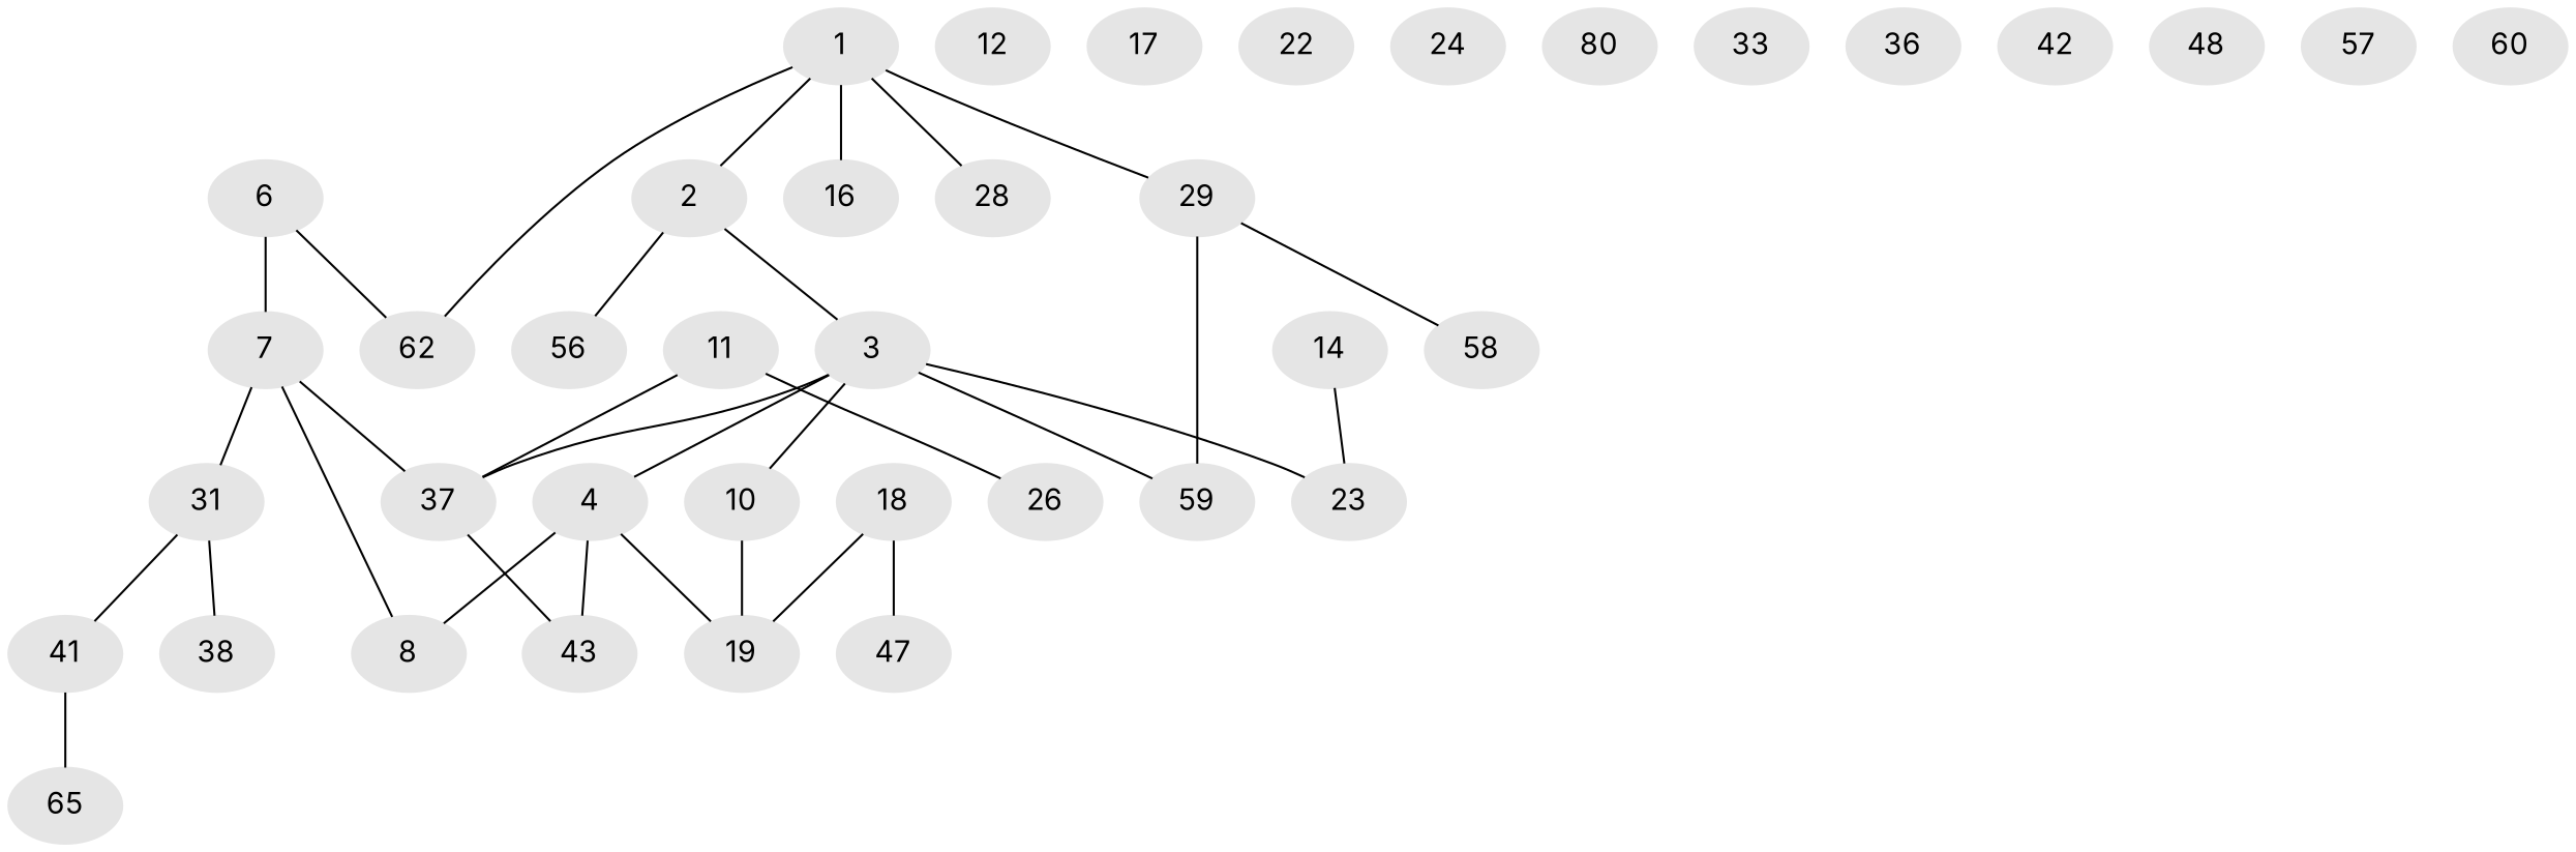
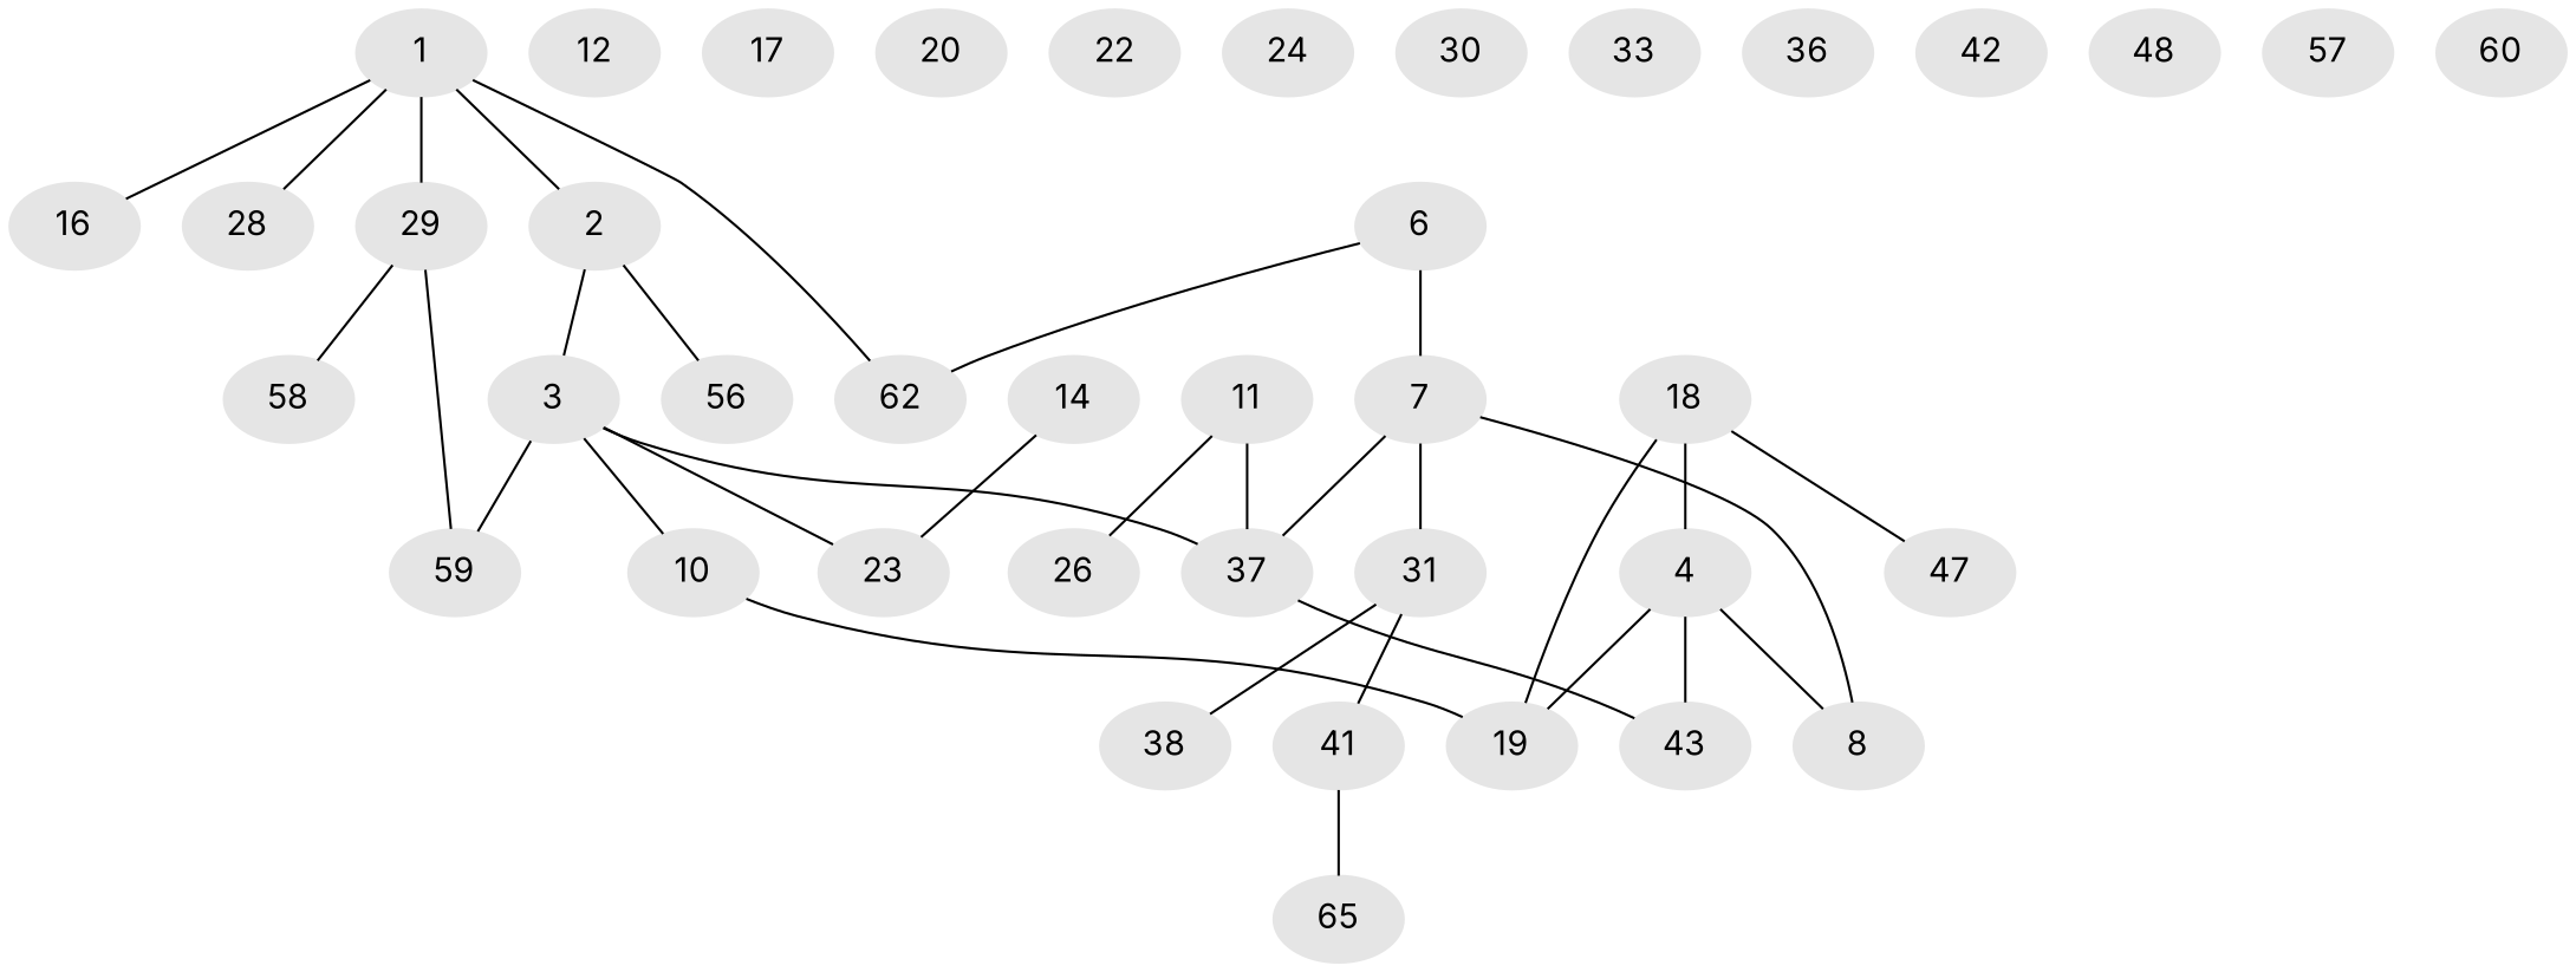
  graph {
    fontname=Inter
    node [color=gray90 fontname=Inter style=filled]
    edge [fontname=Inter]
    1 [super="+49"]
    2 [super="+45"]
    16
    28 [super="+46"]
    29 [super="+63"]
    62
    3 [super="+27"]
    56
    59 [super="+61"]
    58 [super="+64"]
    4 [super="+34"]
    10 [super="+66"]
    23 [super="+40"]
    37 [super="+55"]
    8 [super="+44"]
    43
    19 [super="+52"]
    6 [super="+21"]
    7 [super="+9"]
    31 [super="+35"]
    38
    41
    11 [super="+51"]
    26 [super="+50"]
    12 [super="+15"]
    14
    17
    18 [super="+32"]
    47 [super="+54"]
+   20
    22
    24 [super="+53"]
-   30 [label=80]
+   30
    65
    33
    36
    42
    48
    57
    60
    1 -- 2
    1 -- 16
    1 -- 28
    1 -- 29
    1 -- 62
    2 -- 3
    2 -- 56
    29 -- 59
    29 -- 58
    3 -- 59
-   3 -- 4
+   18 -- 4
    3 -- 10
    3 -- 23
    3 -- 37
    4 -- 8
    4 -- 43
    4 -- 19
    10 -- 19
    37 -- 43
    6 -- 62
    6 -- 7 [weight=2]
    7 -- 37
    7 -- 8
    7 -- 31 [weight=2]
    31 -- 38
    31 -- 41
    41 -- 65
    11 -- 37
    11 -- 26
    14 -- 23
    18 -- 19
    18 -- 47
  }
